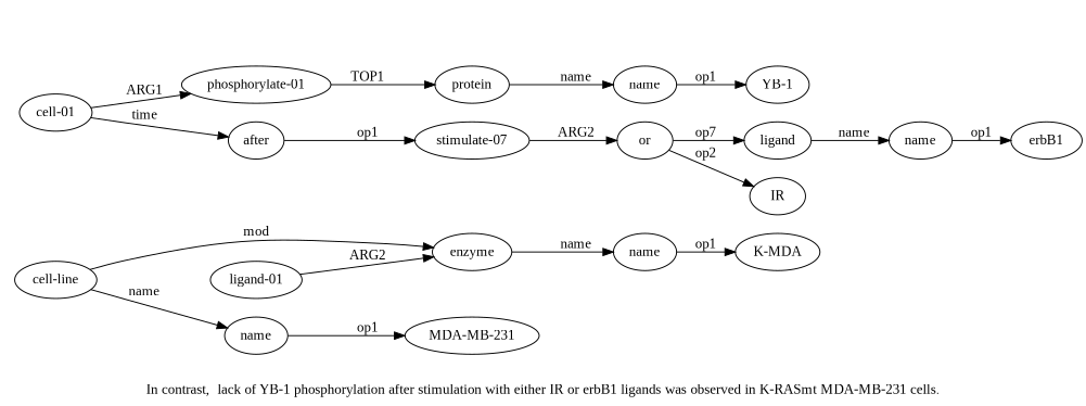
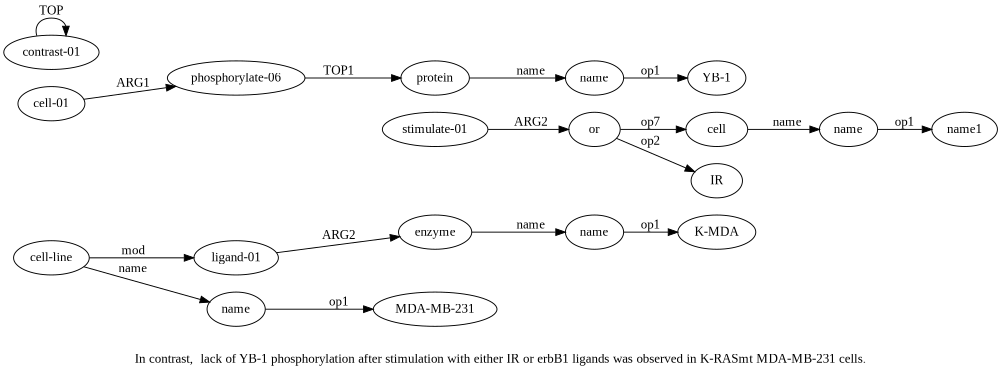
  digraph {
    fontname="Liberation Serif"
    label="In contrast,  lack of YB-1 phosphorylation after stimulation with either IR or erbB1 ligands was observed in K-RASmt MDA-MB-231 cells."
    rankdir=LR
    node [color=black fontname="Liberation Serif" gold_ind=-1 gold_label=name test_ind=-1 test_label=name]
    edge [color=black fontname="Liberation Serif" gold_label=op1 test_label=op1]
    n1 [gold_ind=15 label=name test_ind=15]
    n2 [gold_label="K-RAS" label="K-MDA" test_label="K-RAS"]
    n3 [gold_ind=14 gold_label=enzyme label=enzyme test_ind=14 test_label=enzyme]
    n4 [gold_label="YB-1" label="YB-1" test_label="YB-1"]
    n5 [gold_ind=16 gold_label="mutate-01" label="ligand-01" test_ind=16 test_label="mutate-01"]
    n6 [gold_ind=11 label=name test_ind=11]
-   n7 [gold_label=erbB1 label=erbB1 test_label=erbB1]
-   n8 [gold_ind=10 gold_label=ligand label=ligand test_ind=10 test_label=ligand]
+   n7 [gold_label=erbB1 label=name1 test_label=erbB1]
+   n8 [gold_ind=10 gold_label=ligand label=cell test_ind=10 test_label=ligand]
    n9 [gold_ind=13 label=name test_ind=13]
    n10 [gold_label="MDA-MB-231" label="MDA-MB-231" test_label="MDA-MB-231"]
    n11 [gold_ind=12 gold_label="cell-line" label="cell-line" test_ind=12 test_label="cell-line"]
    n12 [gold_ind=2 gold_label="lack-01" label="cell-01" test_ind=2 test_label="lack-01"]
-   n13 [gold_ind=3 gold_label="phosphorylate-01" label="phosphorylate-01" test_ind=3 test_label="phosphorylate-01"]
-   n14 [gold_ind=6 gold_label=after label=after test_ind=6 test_label=after]
+   n13 [gold_ind=3 gold_label="phosphorylate-01" label="phosphorylate-06" test_ind=3 test_label="phosphorylate-01"]
    n15 [gold_ind=4 gold_label=protein label=protein test_ind=4 test_label=protein]
-   n16 [gold_ind=7 gold_label="stimulate-01" label="stimulate-07" test_ind=7 test_label="stimulate-01"]
+   n16 [gold_ind=7 gold_label="stimulate-01" label="stimulate-01" test_ind=7 test_label="stimulate-01"]
+   n17 [gold_ind=0 gold_label="contrast-01" label="contrast-01" test_ind=0 test_label="contrast-01"]
    n18 [gold_ind=5 label=name test_ind=5]
    n19 [gold_ind=8 gold_label=or label=or test_ind=8 test_label=or]
    n20 [gold_ind=9 gold_label=IR label=IR test_ind=9 test_label=IR]
    n1 -> n2 [label=op1]
    n3 -> n1 [gold_label=name label=name test_label=name]
    n5 -> n3 [gold_label=ARG2 label=ARG2 test_label=ARG2]
    n6 -> n7 [label=op1]
    n8 -> n6 [gold_label=name label=name test_label=name]
    n9 -> n10 [label=op1]
-   n11 -> n3 [gold_label=mod label=mod test_label=mod]
+   n11 -> n5 [gold_label=mod label=mod test_label=mod]
    n11 -> n9 [gold_label=name label=name test_label=name]
    n12 -> n13 [gold_label=ARG1 label=ARG1 test_label=ARG1]
-   n12 -> n14 [gold_label=time label=time test_label=time]
    n13 -> n15 [gold_label=ARG1 label=TOP1 test_label=ARG1]
-   n14 -> n16 [label=op1]
    n15 -> n18 [gold_label=name label=name test_label=name]
    n16 -> n19 [gold_label=ARG2 label=ARG2 test_label=ARG2]
+   n17 -> n17 [gold_label=TOP label=TOP test_label=TOP]
    n18 -> n4 [label=op1]
    n19 -> n8 [gold_label=op2 label=op7 test_label=op2]
    n19 -> n20 [label=op2]
  }
